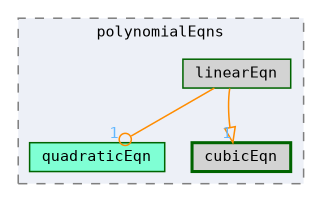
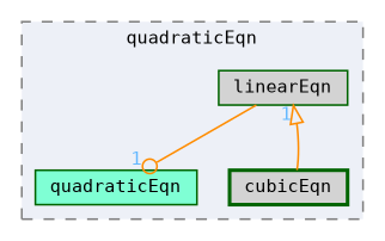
  digraph {
    compound=true
    fontname="DejaVu Sans Mono"
    node [color=darkgreen fillcolor=lightgrey fontname="DejaVu Sans Mono" fontsize=10 shape=box style=filled]
    edge [color=darkorange fontcolor=steelblue1 fontname="DejaVu Sans Mono" fontsize=10 headlabel=1 labeldistance=1.5 labelfontname=Helvetica labelfontsize=10]
    n1 [fillcolor=aquamarine height=0.2 label=quadraticEqn width=0.4]
    n2 [height=0.2 label=linearEqn width=0.4]
    n3 [height=0.2 label=cubicEqn style="filled,bold" width=0.4]
    subgraph cluster_1 {
      bgcolor="#edf0f7"
      fontsize=10
-     label=polynomialEqns
+     label=quadraticEqn
      pencolor=grey50
      style="filled,dashed"
      n1
      n2
      n3
    }
    n2 -> n1 [arrowhead=odot]
-   n2 -> n3 [arrowhead=onormal]
+   n3 -> n2 [arrowhead=onormal]
  }
